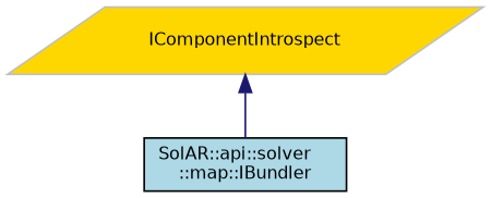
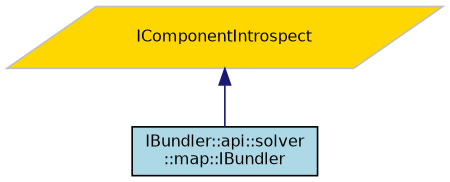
  digraph {
    node [fontname=Helvetica fontsize=10 style=filled]
-   n1 [color=black fillcolor=lightblue fontcolor=black height=0.2 label="SolAR::api::solver\l::map::IBundler" shape=box width=0.4]
+   n1 [color=black fillcolor=lightblue fontcolor=black height=0.2 label="IBundler::api::solver\l::map::IBundler" shape=box width=0.4]
    n2 [color=grey75 fillcolor=gold height=0.2 label=IComponentIntrospect shape=parallelogram width=0.4]
    n2 -> n1 [color=midnightblue dir=back fontname=Helvetica fontsize=10 labelfontname=Helvetica labelfontsize=10 style=solid]
  }
